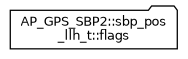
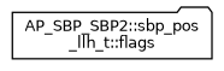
  digraph {
    rankdir=LR
-   n1 [color=black fillcolor=white fontname=Helvetica fontsize=10 height=0.2 label="AP_GPS_SBP2::sbp_pos\l_llh_t::flags" shape=folder style=filled width=0.4]
+   n1 [color=black fillcolor=white fontname=Helvetica fontsize=10 height=0.2 label="AP_SBP_SBP2::sbp_pos\l_llh_t::flags" shape=folder style=filled width=0.4]
  }
